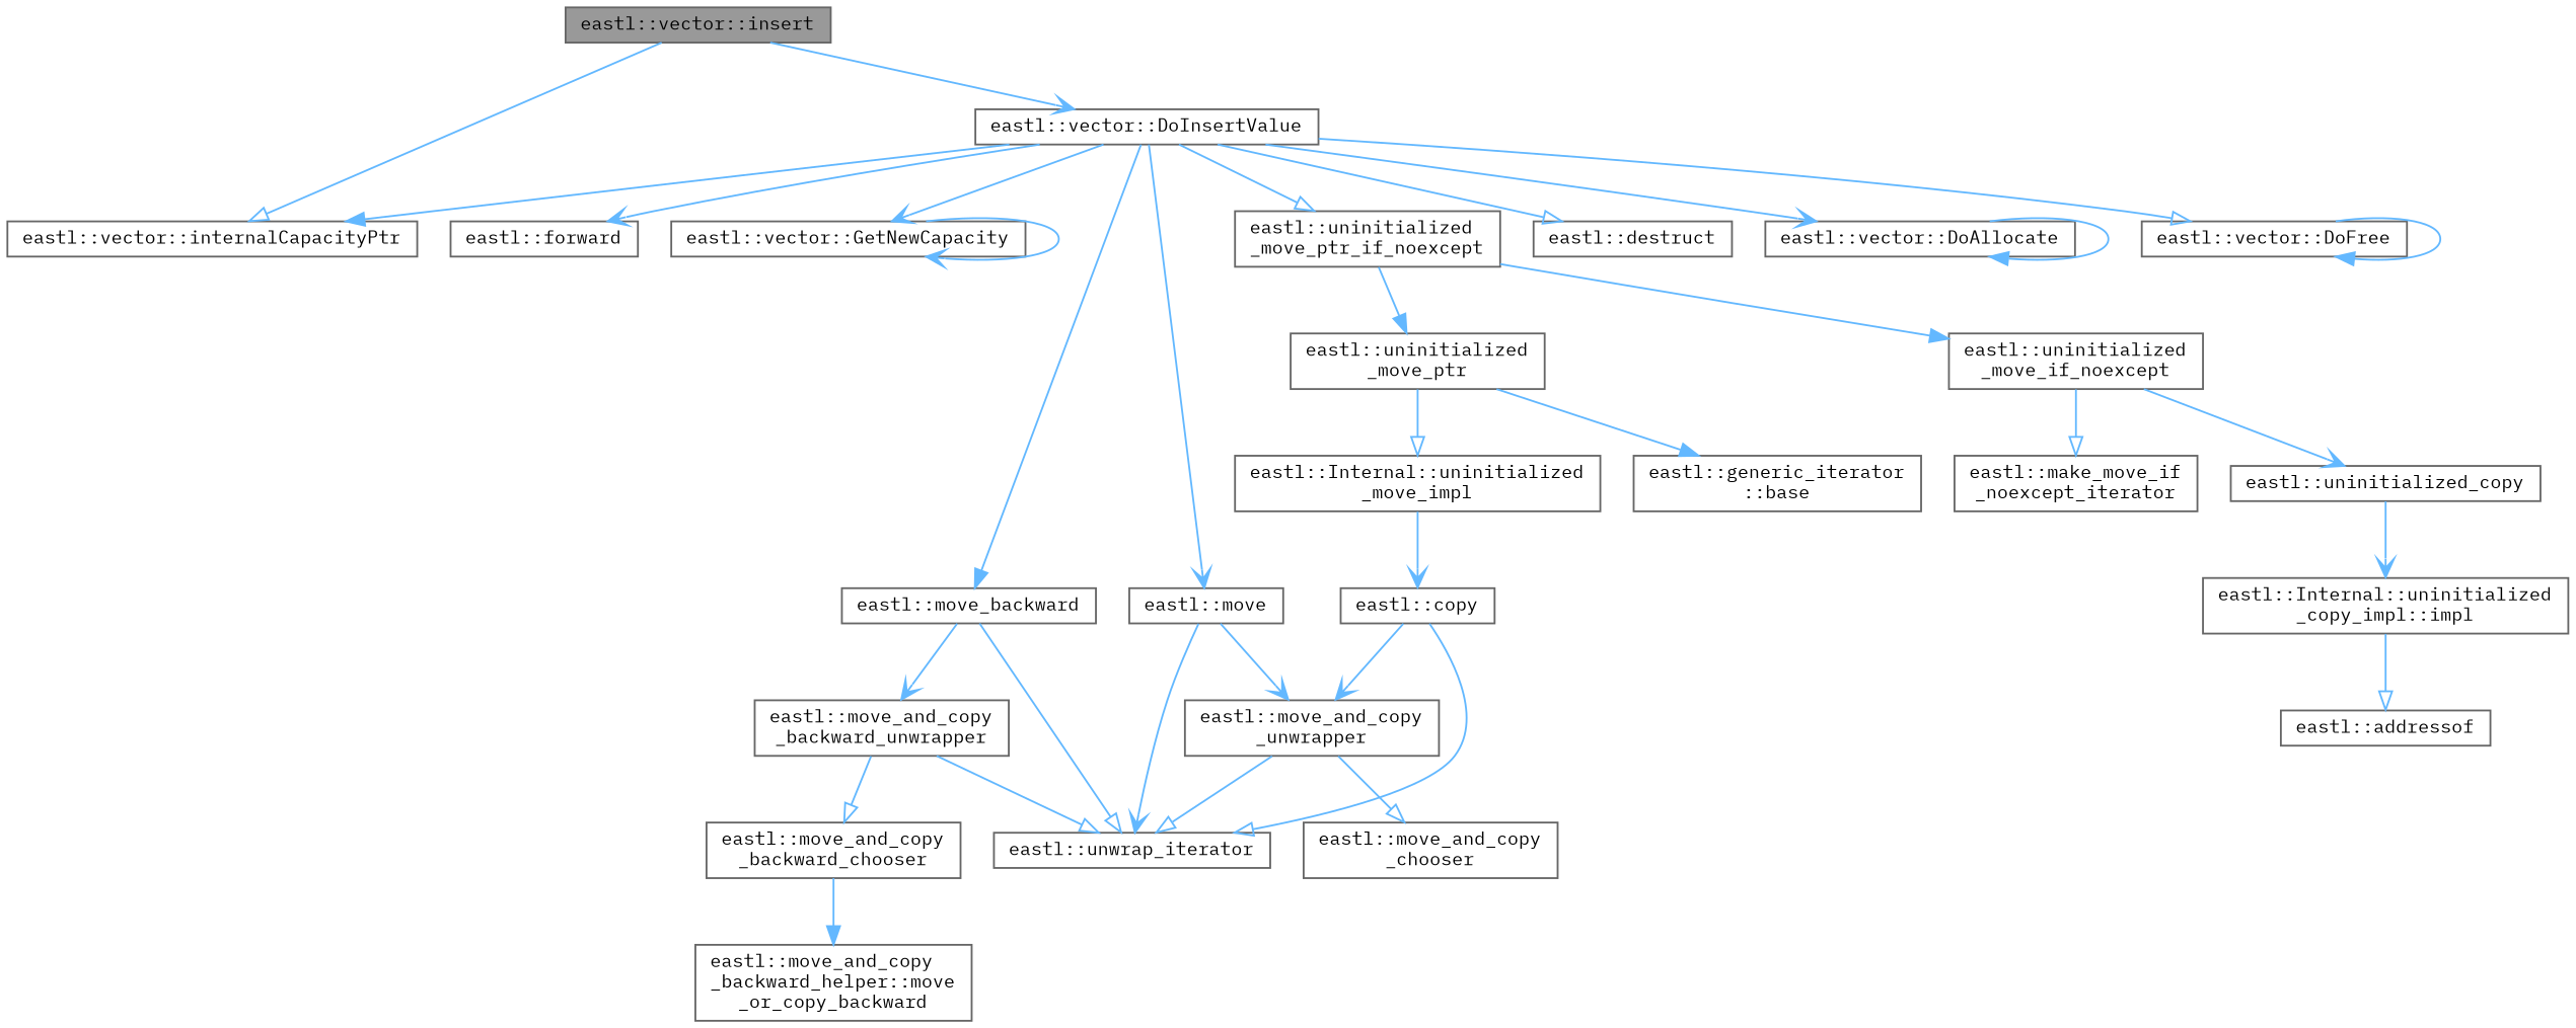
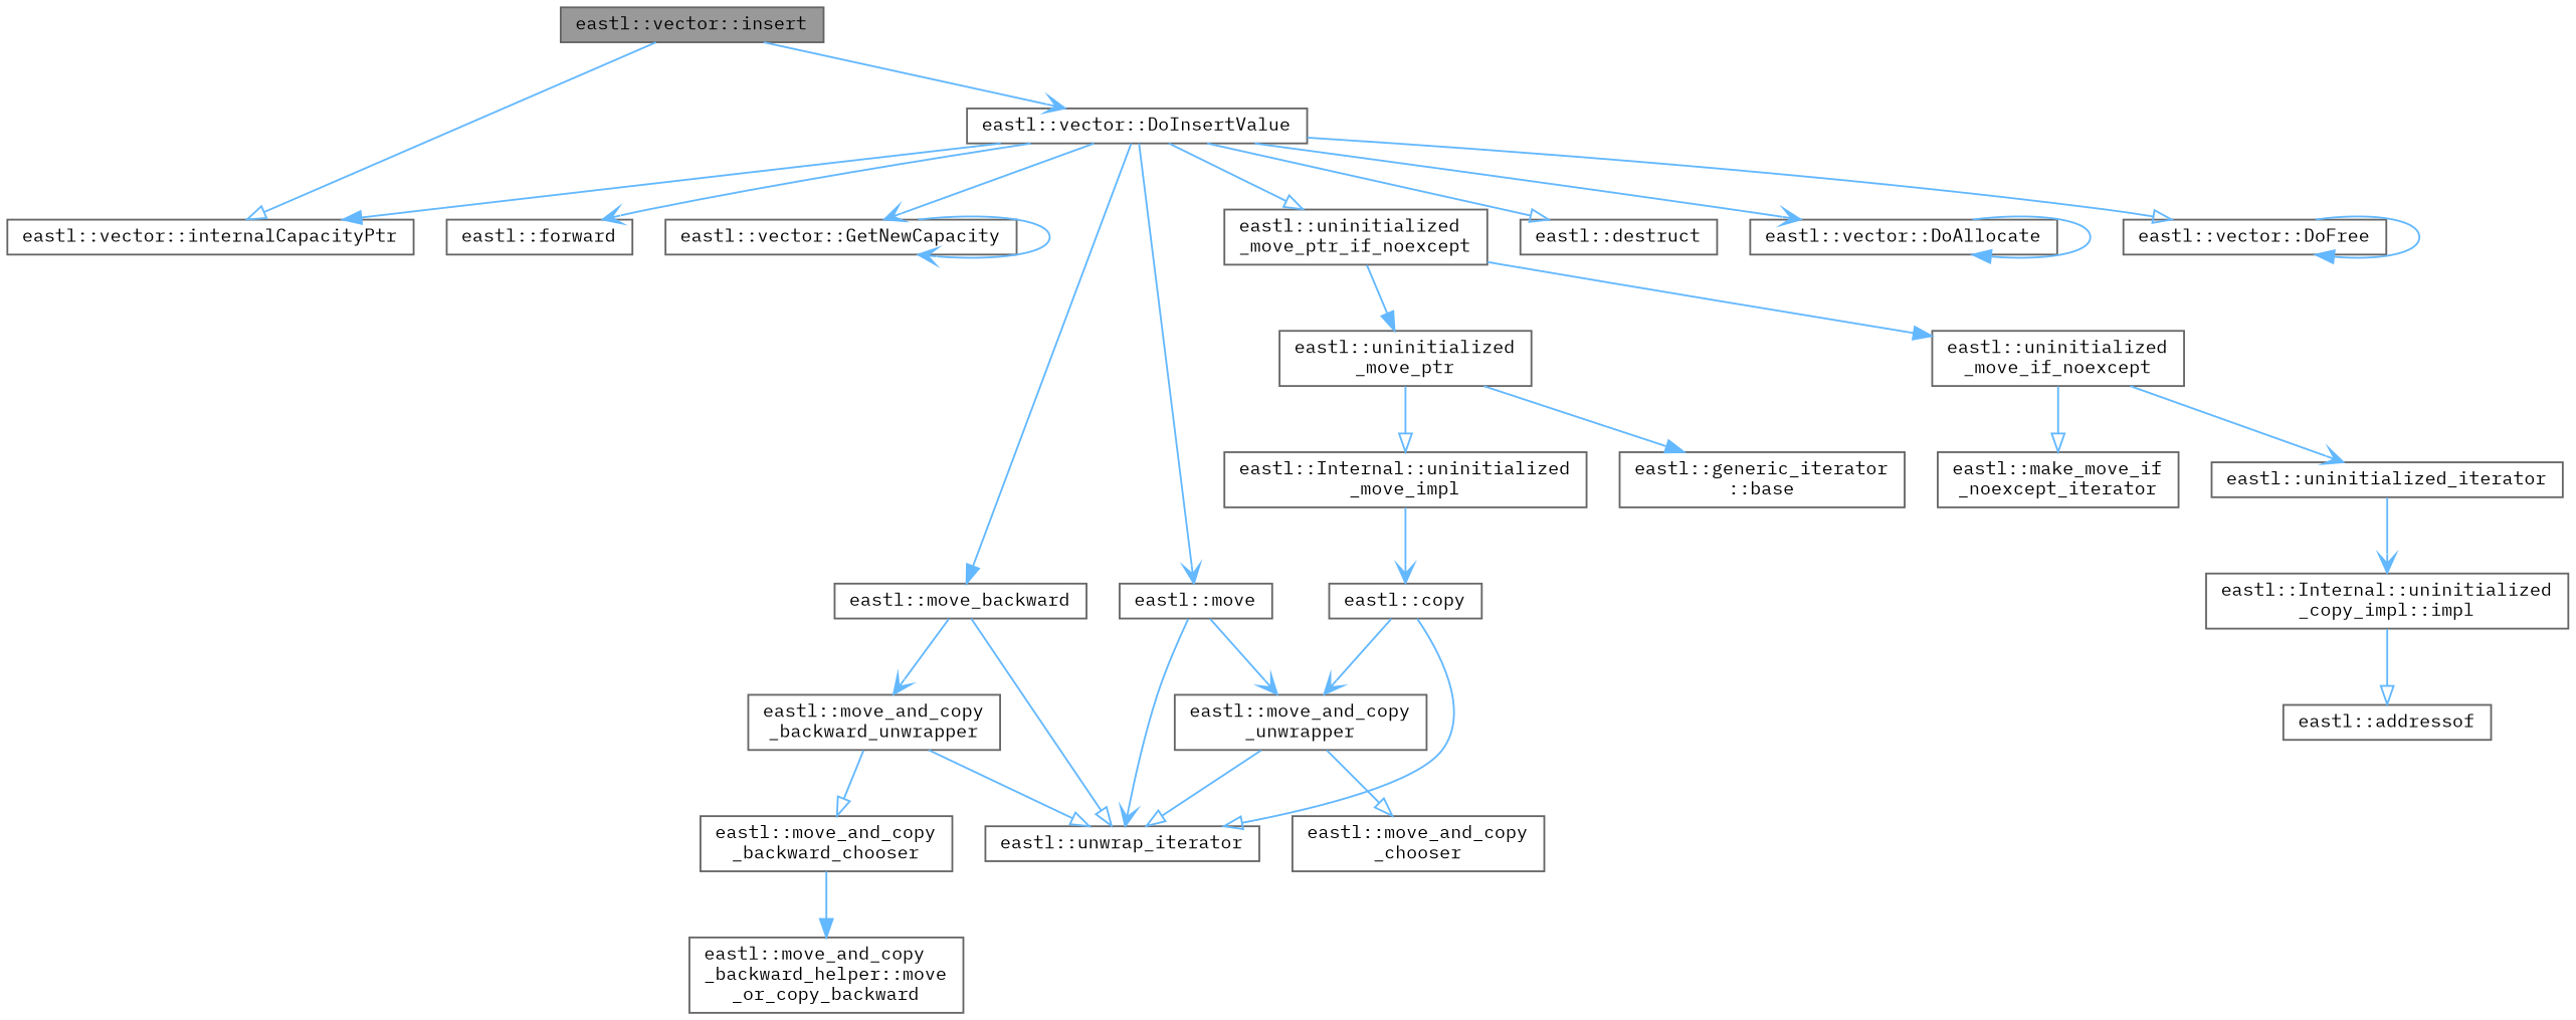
  digraph {
    fontname="IBM Plex Mono"
    rankdir=TB
    node [color=grey40 fillcolor=white fontname="IBM Plex Mono" fontsize=10 shape=box style=filled]
    edge [arrowhead=vee color=steelblue1 fontname="IBM Plex Mono" fontsize=10 labelfontname=Helvetica labelfontsize=10 style=solid]
    n1 [color=gray40 fillcolor=grey60 fontcolor=black height=0.2 label="eastl::vector::insert" width=0.4]
    n2 [height=0.2 label="eastl::vector::DoInsertValue" width=0.4]
    n3 [height=0.2 label="eastl::vector::internalCapacityPtr" width=0.4]
    n4 [height=0.2 label="eastl::destruct" width=0.4]
    n5 [height=0.2 label="eastl::vector::DoAllocate" width=0.4]
    n6 [height=0.2 label="eastl::vector::DoFree" width=0.4]
    n7 [height=0.2 label="eastl::forward" width=0.4]
    n8 [height=0.2 label="eastl::vector::GetNewCapacity" width=0.4]
    n9 [height=0.2 label="eastl::move" width=0.4]
    n10 [height=0.2 label="eastl::move_backward" width=0.4]
    n11 [height=0.2 label="eastl::uninitialized\l_move_ptr_if_noexcept" width=0.4]
    n12 [height=0.2 label="eastl::move_and_copy\l_unwrapper" width=0.4]
    n13 [height=0.2 label="eastl::unwrap_iterator" width=0.4]
    n14 [height=0.2 label="eastl::move_and_copy\l_backward_unwrapper" width=0.4]
    n15 [height=0.2 label="eastl::uninitialized\l_move_if_noexcept" width=0.4]
    n16 [height=0.2 label="eastl::uninitialized\l_move_ptr" width=0.4]
    n17 [height=0.2 label="eastl::move_and_copy\l_chooser" width=0.4]
    n18 [height=0.2 label="eastl::move_and_copy\l_backward_chooser" width=0.4]
    n19 [height=0.2 label="eastl::move_and_copy\l_backward_helper::move\l_or_copy_backward" width=0.4]
    n20 [height=0.2 label="eastl::make_move_if\l_noexcept_iterator" width=0.4]
-   n21 [height=0.2 label="eastl::uninitialized_copy" width=0.4]
+   n21 [height=0.2 label="eastl::uninitialized_iterator" width=0.4]
    n22 [height=0.2 label="eastl::generic_iterator\l::base" width=0.4]
    n23 [height=0.2 label="eastl::Internal::uninitialized\l_move_impl" width=0.4]
    n24 [height=0.2 label="eastl::Internal::uninitialized\l_copy_impl::impl" width=0.4]
    n25 [height=0.2 label="eastl::addressof" width=0.4]
    n26 [height=0.2 label="eastl::copy" width=0.4]
    n1 -> n2
    n1 -> n3 [arrowhead=onormal]
    n2 -> n3 [arrowhead=normal]
    n2 -> n4 [arrowhead=onormal]
    n2 -> n5
    n2 -> n6 [arrowhead=onormal]
    n2 -> n7
    n2 -> n8
    n2 -> n9
    n2 -> n10 [arrowhead=normal]
    n2 -> n11 [arrowhead=onormal]
    n5 -> n5 [arrowhead=normal]
    n6 -> n6 [arrowhead=normal]
    n8 -> n8
    n9 -> n12
    n9 -> n13
    n10 -> n13 [arrowhead=onormal]
    n10 -> n14
    n11 -> n15 [arrowhead=normal]
    n11 -> n16 [arrowhead=normal]
    n12 -> n13 [arrowhead=onormal]
    n12 -> n17 [arrowhead=onormal]
    n14 -> n13 [arrowhead=onormal]
    n14 -> n18 [arrowhead=onormal]
    n15 -> n20 [arrowhead=onormal]
    n15 -> n21
    n16 -> n22 [arrowhead=normal]
    n16 -> n23 [arrowhead=onormal]
    n18 -> n19 [arrowhead=normal]
    n21 -> n24
    n23 -> n26
    n24 -> n25 [arrowhead=onormal]
    n26 -> n12
    n26 -> n13 [arrowhead=onormal]
  }
